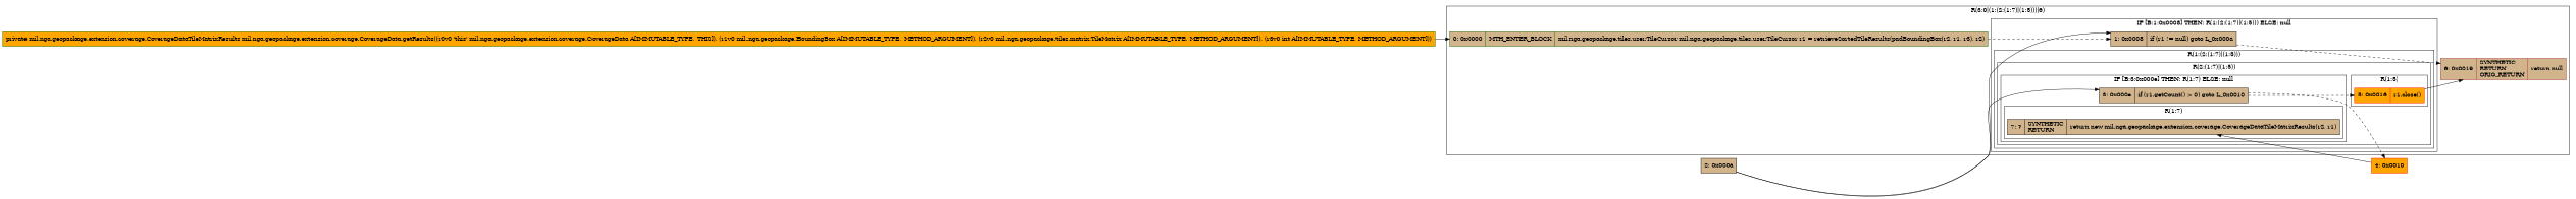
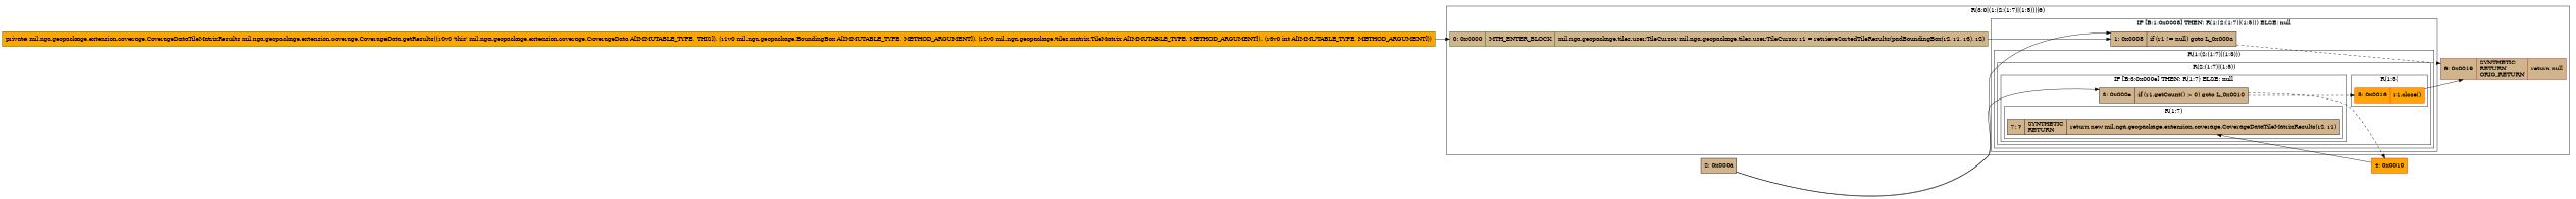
  digraph {
    rankdir=LR
    node [color=black fillcolor=tan shape=record style=filled]
    n1 [label="{7\:\ ?|SYNTHETIC\lRETURN\l|return new mil.nga.geopackage.extension.coverage.CoverageDataTileMatrixResults(r2, r1)\l}"]
    n2 [label="{3\:\ 0x000e|if (r1.getCount() \> 0) goto L_0x0010\l}"]
    n3 [color=red fillcolor=orange label="{5\:\ 0x0016|r1.close()\l}"]
    n4 [label="{1\:\ 0x0008|if (r1 != null) goto L_0x000a\l}"]
    n5 [color=darkgreen label="{0\:\ 0x0000|MTH_ENTER_BLOCK\l|mil.nga.geopackage.tiles.user.TileCursor mil.nga.geopackage.tiles.user.TileCursor r1 = retrieveSortedTileResults(padBoundingBox(r2, r1, r3), r2)\l}"]
    n6 [color=brown label="{6\:\ 0x0019|SYNTHETIC\lRETURN\lORIG_RETURN\l|return null\l}"]
    n7 [color=red fillcolor=orange label="{4\:\ 0x0010}"]
    n8 [label="{2\:\ 0x000a}"]
    n9 [color=darkgreen fillcolor=orange label="{private mil.nga.geopackage.extension.coverage.CoverageDataTileMatrixResults mil.nga.geopackage.extension.coverage.CoverageData.getResults((r0v0 'this' mil.nga.geopackage.extension.coverage.CoverageData A[IMMUTABLE_TYPE, THIS]), (r1v0 mil.nga.geopackage.BoundingBox A[IMMUTABLE_TYPE, METHOD_ARGUMENT]), (r2v0 mil.nga.geopackage.tiles.matrix.TileMatrix A[IMMUTABLE_TYPE, METHOD_ARGUMENT]), (r3v0 int A[IMMUTABLE_TYPE, METHOD_ARGUMENT])) }"]
    subgraph cluster_1 {
      label="R(3:0|(1:(2:(1:7)|(1:5)))|6)"
      n5
      n6
      subgraph cluster_2 {
        label="IF [B:1:0x0008] THEN: R(1:(2:(1:7)|(1:5))) ELSE: null"
        n4
        subgraph cluster_3 {
          label="R(1:(2:(1:7)|(1:5)))"
          subgraph cluster_4 {
            label="R(2:(1:7)|(1:5))"
            subgraph cluster_5 {
              label="IF [B:3:0x000e] THEN: R(1:7) ELSE: null"
              n2
              subgraph cluster_6 {
                label="R(1:7)"
                n1
              }
            }
            subgraph cluster_7 {
              label="R(1:5)"
              n3
            }
          }
        }
      }
    }
    n2 -> n3 [style=dashed]
    n2 -> n7 [style=dashed]
    n3 -> n6
    n4 -> n6 [style=dashed]
-   n5 -> n4 [style=dashed]
+   n5 -> n4
    n7 -> n1
    n8 -> n2
    n8 -> n4
    n9 -> n5
  }
